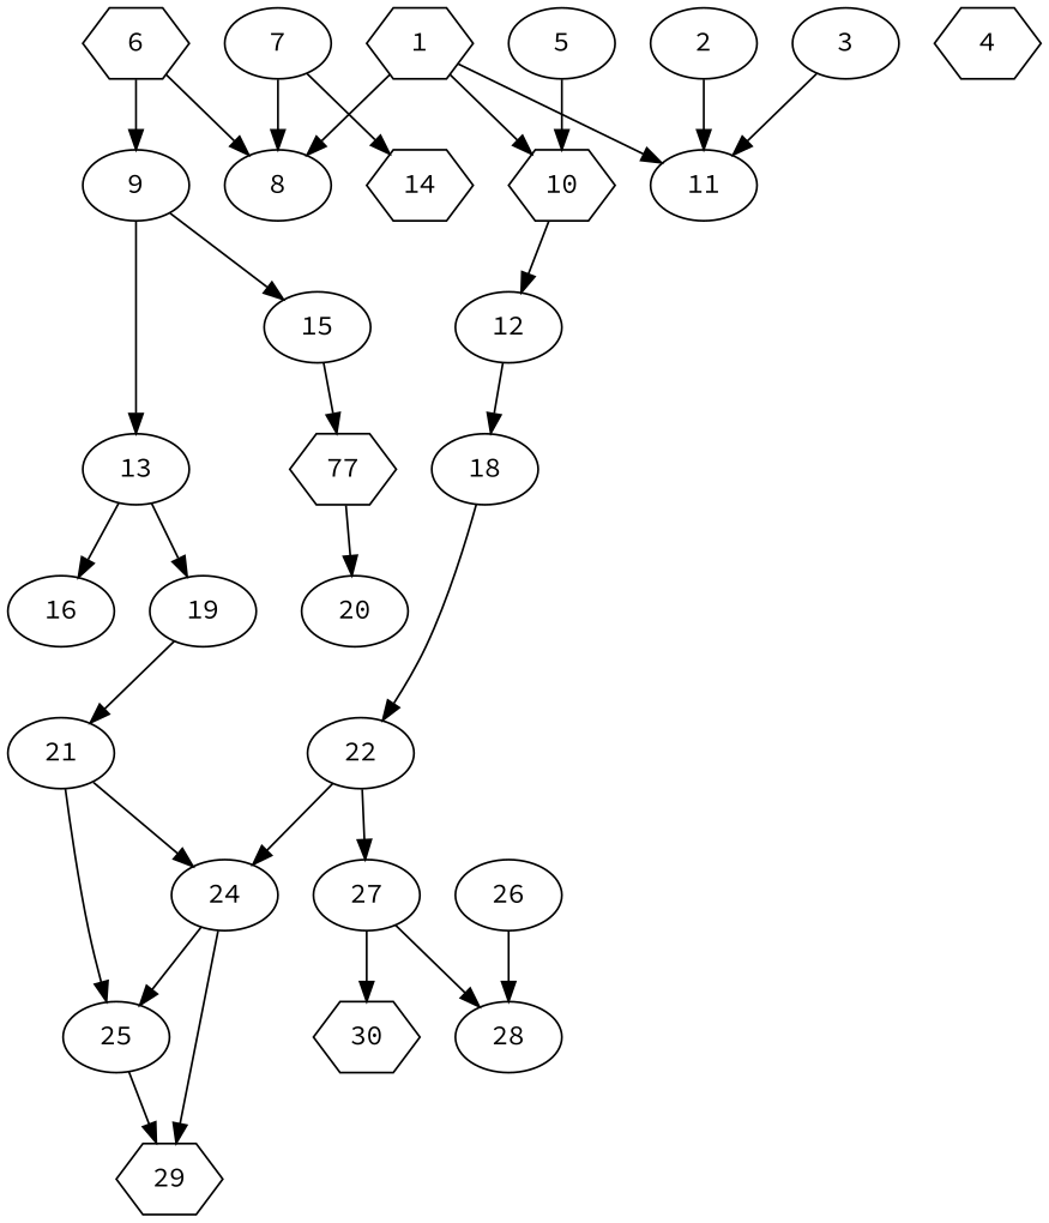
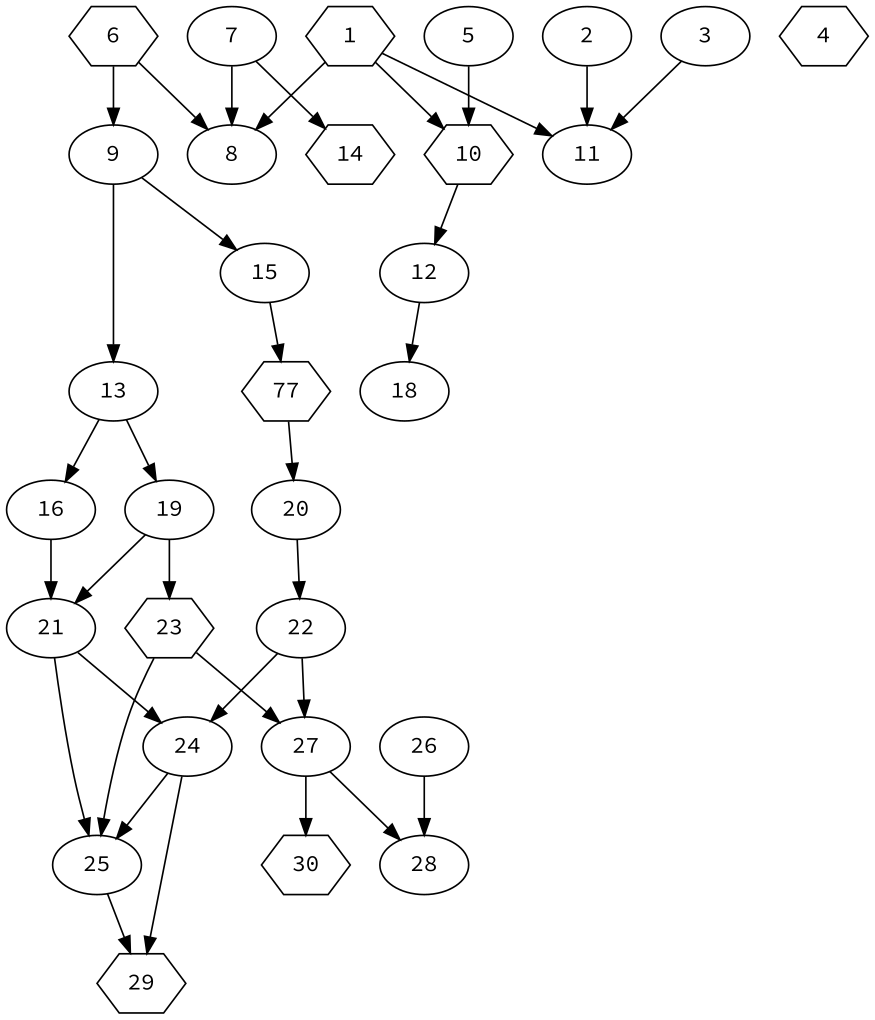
  digraph {
    fontname="Source Code Pro"
    node [alpha=0.07 compute_size=368293445632 fontname="Source Code Pro" result_size=0 shape=ellipse]
    edge [fontname="Source Code Pro"]
    1 [compute_size=784327713122 ram=33474656 result_size=54272 shape=hexagon trans_size=1037035]
    8 [alpha=0.08 compute_size=549755813888 ram=8580512 result_size=91136 trans_size=860983]
    10 [alpha=0.11 compute_size=5362432000 ram=26113808 shape=hexagon trans_size=391171]
    11 [compute_size=28179231646 ram=6652784 trans_size=503189]
    12 [alpha=0.15 compute_size=1938216960 ram=43450688 result_size=29696 trans_size=1030098]
    18 [alpha=0.03 compute_size=8589934592 ram=32696912 result_size=70656 trans_size=189320]
    14 [ram=13291328 shape=hexagon trans_size=249517]
    2 [alpha=0.19 ram=27941744 result_size=9216 trans_size=283564]
    3 [compute_size=119088087040 ram=8605856 result_size=91136 trans_size=128931]
    4 [alpha=0.06 compute_size=1073741824000 ram=13273904 shape=hexagon trans_size=356357]
    5 [alpha=0.18 compute_size=14535475200 ram=25437440 result_size=1024 trans_size=760825]
    6 [alpha=0.09 compute_size=9679351808 ram=20522288 result_size=9216 shape=hexagon trans_size=800786]
    9 [compute_size=4578361344 ram=12687824 result_size=13312 trans_size=490945]
    13 [alpha=0.20 compute_size=340975616 ram=34222304 result_size=70656 trans_size=151917]
    15 [alpha=0.15 compute_size=315908212441 ram=20905616 result_size=1024 trans_size=159365]
    16 [alpha=0.09 compute_size=178870026240 ram=38564048 result_size=74752 trans_size=45588]
    19 [alpha=0.16 compute_size=68719476736 ram=772976 result_size=74752 trans_size=24937]
    n18 [alpha=0.17 compute_size=28991029248 label=77 ram=15605552 result_size=29696 shape=hexagon trans_size=998801]
    7 [alpha=0.02 compute_size=468766927822 ram=24111632 result_size=9216 trans_size=272087]
    22 [alpha=0.18 compute_size=782757789696 ram=36392384 result_size=54272 trans_size=905420]
    21 [alpha=0.14 compute_size=13186457600 ram=8414192 result_size=1024 trans_size=514506]
+   23 [alpha=0.06 ram=43986080 result_size=9216 shape=hexagon trans_size=698614]
    20 [alpha=0.06 compute_size=694771157718 ram=48264464 trans_size=947779]
    24 [alpha=0.18 compute_size=134217728000 ram=5304800 result_size=1024 trans_size=131169]
    27 [alpha=0.03 compute_size=2764099584 ram=38440496 result_size=29696 trans_size=568118]
    25 [alpha=0.09 compute_size=316453623692 ram=20946800 result_size=13312 trans_size=532313]
    29 [alpha=0.15 compute_size=782757789696 ram=11122832 shape=hexagon trans_size=300060]
    30 [alpha=0.11 compute_size=294435408237 ram=38247248 shape=hexagon trans_size=682086]
    28 [alpha=0.14 ram=43016672 trans_size=541168]
    26 [alpha=0.19 compute_size=186323828736 ram=15120848 result_size=74752 trans_size=606416]
    1 -> 8
    1 -> 10
    1 -> 11
    10 -> 12
    12 -> 18
-   18 -> 22
+   20 -> 22
    2 -> 11
    3 -> 11
    5 -> 10
    6 -> 8
    6 -> 9
    9 -> 13
    9 -> 15
    13 -> 16
    13 -> 19
    15 -> n18
+   16 -> 21
    19 -> 21
+   19 -> 23
    n18 -> 20
    7 -> 8
    7 -> 14
    22 -> 24
    22 -> 27
    21 -> 24
    21 -> 25
+   23 -> 27
+   23 -> 25
    24 -> 25
    24 -> 29
    27 -> 30
    27 -> 28
    25 -> 29
    26 -> 28
  }
